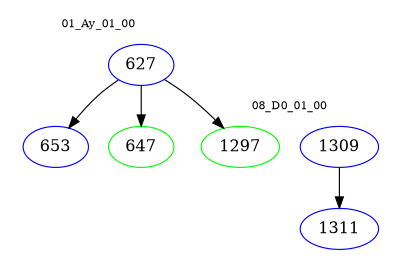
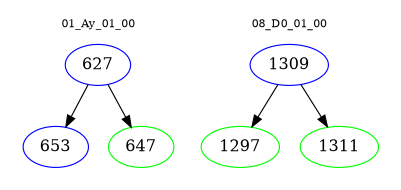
  digraph {
    node [color=blue]
    edge [color=black]
    n1 [label=627]
    n2 [label=653]
    n3 [color=green label=647]
    n4 [label=1309]
    n5 [color=green label=1297]
-   n6 [label=1311]
+   n6 [color=green label=1311]
    subgraph cluster_1 {
      color=white
      fontsize=10
      label="01_Ay_01_00"
      n1
      n2
      n3
    }
    subgraph cluster_2 {
      color=white
      fontsize=10
      label="08_D0_01_00"
      n4
      n5
      n6
    }
    n1 -> n2
    n1 -> n3
-   n1 -> n5
+   n4 -> n5
    n4 -> n6
  }
